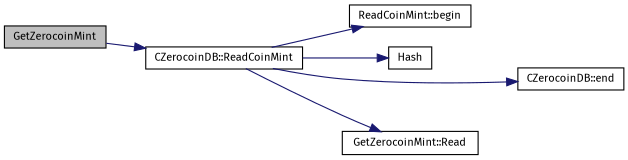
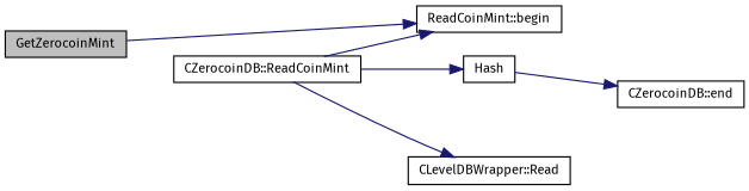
  digraph {
    fontname="Fira Sans"
    rankdir=LR
    node [color=black fillcolor=white fontname="Fira Sans" fontsize=10 shape=record style=filled]
    edge [color=midnightblue fontname="Fira Sans" fontsize=10 labelfontname=Helvetica labelfontsize=10 style=solid]
    n1 [fillcolor=grey75 fontcolor=black height=0.2 label=GetZerocoinMint width=0.4]
    n2 [height=0.2 label="CZerocoinDB::ReadCoinMint" width=0.4]
    n3 [height=0.2 label=Hash width=0.4]
    n4 [height=0.2 label="ReadCoinMint::begin" width=0.4]
    n5 [height=0.2 label="CZerocoinDB::end" width=0.4]
-   n6 [height=0.2 label="GetZerocoinMint::Read" width=0.4]
-   n1 -> n2
+   n6 [height=0.2 label="CLevelDBWrapper::Read" width=0.4]
+   n1 -> n4
    n2 -> n3
    n2 -> n4
-   n2 -> n5
+   n3 -> n5
    n2 -> n6
  }
